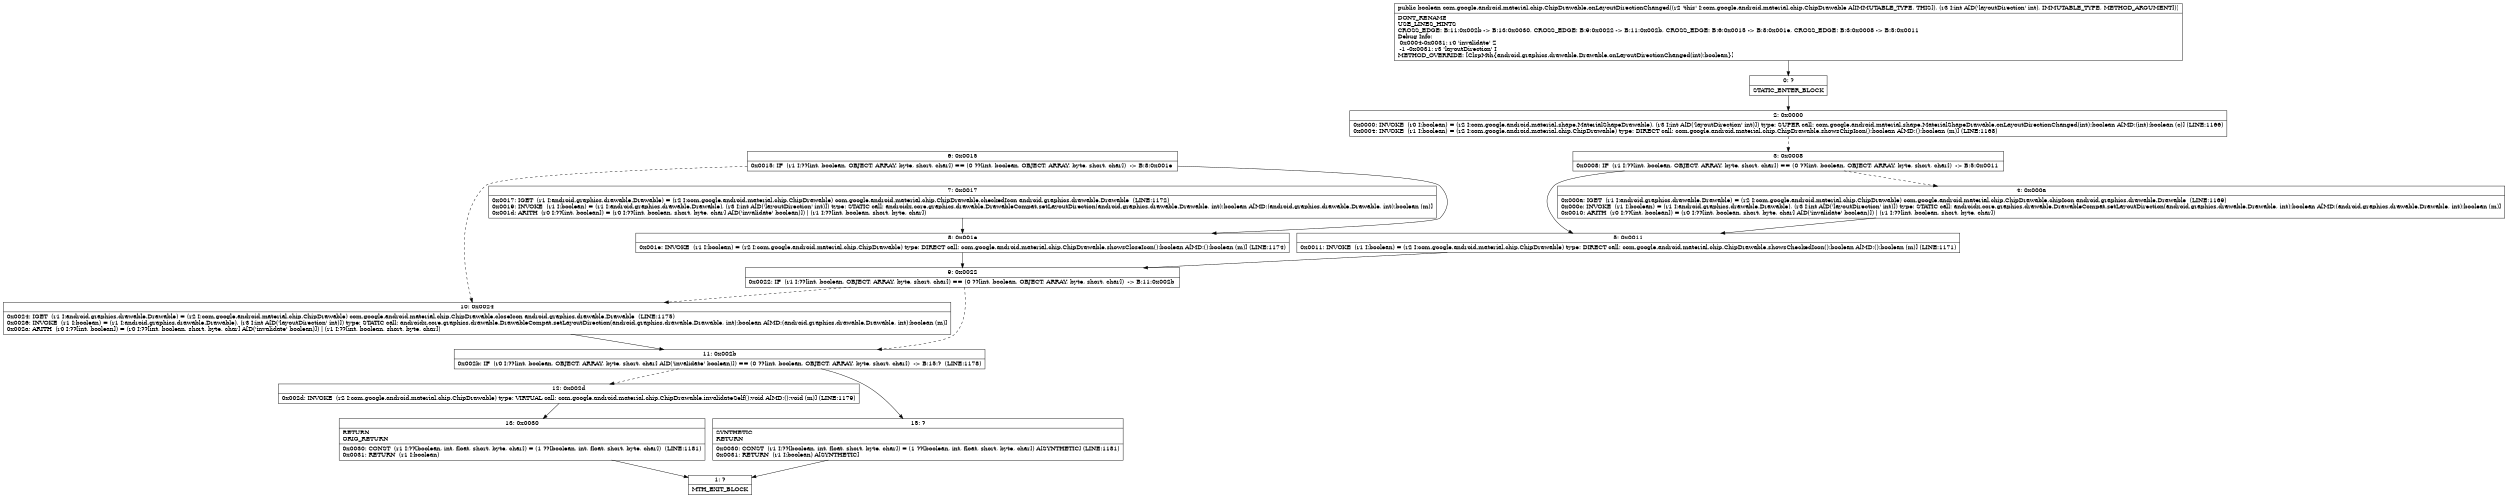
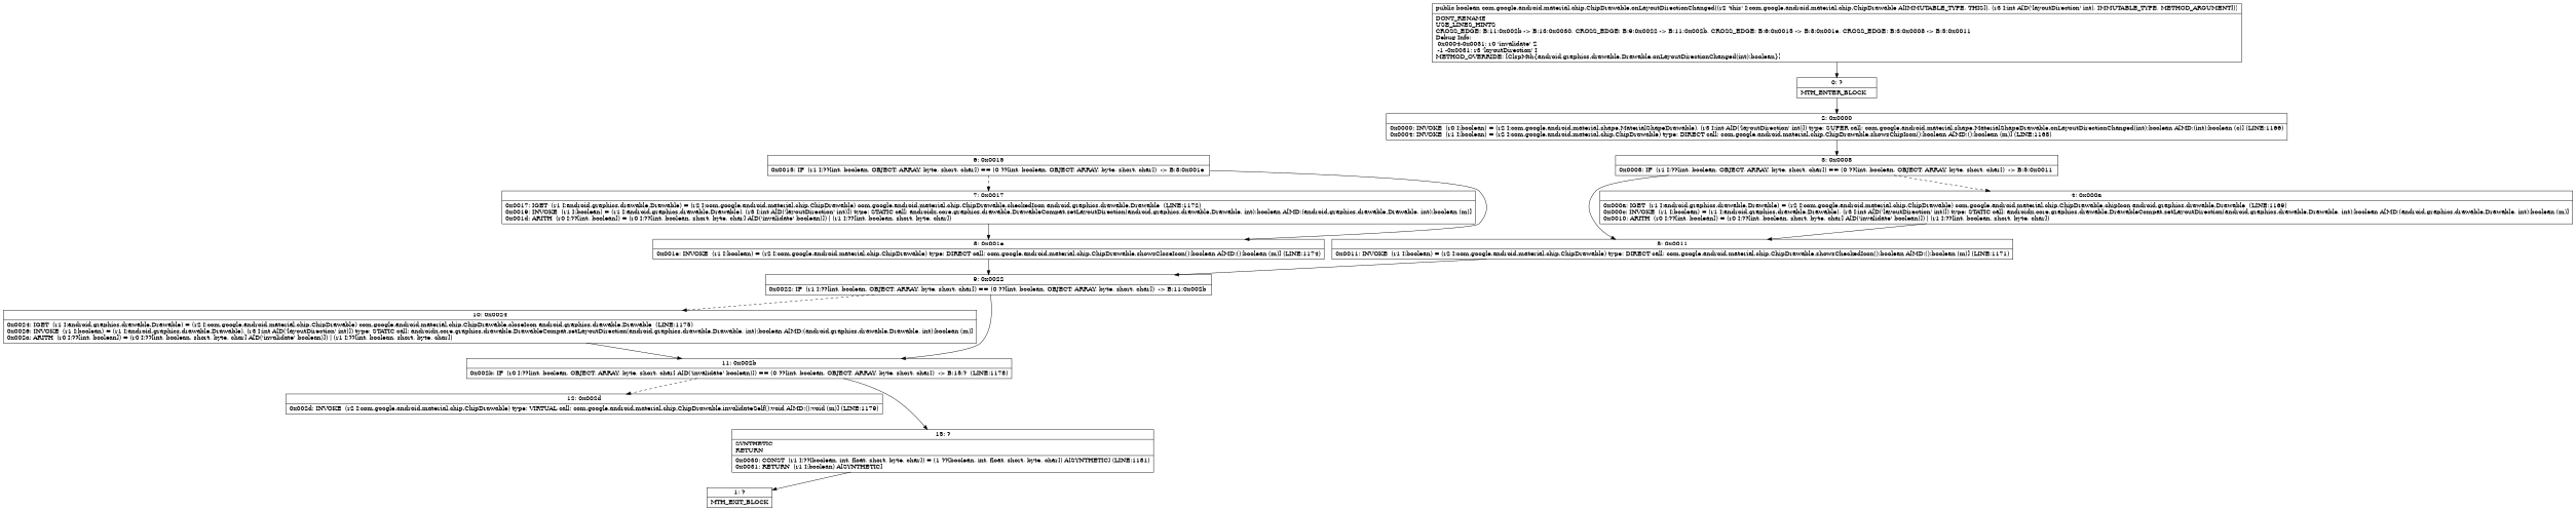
  digraph {
    node [shape=record]
-   n1 [label="{0\:\ ?|STATIC_ENTER_BLOCK\l}"]
+   n1 [label="{0\:\ ?|MTH_ENTER_BLOCK\l}"]
    n2 [label="{2\:\ 0x0000|0x0000: INVOKE  (r0 I:boolean) = (r2 I:com.google.android.material.shape.MaterialShapeDrawable), (r3 I:int A[D('layoutDirection' int)]) type: SUPER call: com.google.android.material.shape.MaterialShapeDrawable.onLayoutDirectionChanged(int):boolean A[MD:(int):boolean (c)] (LINE:1166)\l0x0004: INVOKE  (r1 I:boolean) = (r2 I:com.google.android.material.chip.ChipDrawable) type: DIRECT call: com.google.android.material.chip.ChipDrawable.showsChipIcon():boolean A[MD:():boolean (m)] (LINE:1168)\l}"]
    n3 [label="{3\:\ 0x0008|0x0008: IF  (r1 I:??[int, boolean, OBJECT, ARRAY, byte, short, char]) == (0 ??[int, boolean, OBJECT, ARRAY, byte, short, char])  \-\> B:5:0x0011 \l}"]
    n4 [label="{4\:\ 0x000a|0x000a: IGET  (r1 I:android.graphics.drawable.Drawable) = (r2 I:com.google.android.material.chip.ChipDrawable) com.google.android.material.chip.ChipDrawable.chipIcon android.graphics.drawable.Drawable  (LINE:1169)\l0x000c: INVOKE  (r1 I:boolean) = (r1 I:android.graphics.drawable.Drawable), (r3 I:int A[D('layoutDirection' int)]) type: STATIC call: androidx.core.graphics.drawable.DrawableCompat.setLayoutDirection(android.graphics.drawable.Drawable, int):boolean A[MD:(android.graphics.drawable.Drawable, int):boolean (m)]\l0x0010: ARITH  (r0 I:??[int, boolean]) = (r0 I:??[int, boolean, short, byte, char] A[D('invalidate' boolean)]) \| (r1 I:??[int, boolean, short, byte, char]) \l}"]
    n5 [label="{5\:\ 0x0011|0x0011: INVOKE  (r1 I:boolean) = (r2 I:com.google.android.material.chip.ChipDrawable) type: DIRECT call: com.google.android.material.chip.ChipDrawable.showsCheckedIcon():boolean A[MD:():boolean (m)] (LINE:1171)\l}"]
    n6 [label="{9\:\ 0x0022|0x0022: IF  (r1 I:??[int, boolean, OBJECT, ARRAY, byte, short, char]) == (0 ??[int, boolean, OBJECT, ARRAY, byte, short, char])  \-\> B:11:0x002b \l}"]
    n7 [label="{6\:\ 0x0015|0x0015: IF  (r1 I:??[int, boolean, OBJECT, ARRAY, byte, short, char]) == (0 ??[int, boolean, OBJECT, ARRAY, byte, short, char])  \-\> B:8:0x001e \l}"]
    n8 [label="{7\:\ 0x0017|0x0017: IGET  (r1 I:android.graphics.drawable.Drawable) = (r2 I:com.google.android.material.chip.ChipDrawable) com.google.android.material.chip.ChipDrawable.checkedIcon android.graphics.drawable.Drawable  (LINE:1172)\l0x0019: INVOKE  (r1 I:boolean) = (r1 I:android.graphics.drawable.Drawable), (r3 I:int A[D('layoutDirection' int)]) type: STATIC call: androidx.core.graphics.drawable.DrawableCompat.setLayoutDirection(android.graphics.drawable.Drawable, int):boolean A[MD:(android.graphics.drawable.Drawable, int):boolean (m)]\l0x001d: ARITH  (r0 I:??[int, boolean]) = (r0 I:??[int, boolean, short, byte, char] A[D('invalidate' boolean)]) \| (r1 I:??[int, boolean, short, byte, char]) \l}"]
    n9 [label="{8\:\ 0x001e|0x001e: INVOKE  (r1 I:boolean) = (r2 I:com.google.android.material.chip.ChipDrawable) type: DIRECT call: com.google.android.material.chip.ChipDrawable.showsCloseIcon():boolean A[MD:():boolean (m)] (LINE:1174)\l}"]
    n10 [label="{10\:\ 0x0024|0x0024: IGET  (r1 I:android.graphics.drawable.Drawable) = (r2 I:com.google.android.material.chip.ChipDrawable) com.google.android.material.chip.ChipDrawable.closeIcon android.graphics.drawable.Drawable  (LINE:1175)\l0x0026: INVOKE  (r1 I:boolean) = (r1 I:android.graphics.drawable.Drawable), (r3 I:int A[D('layoutDirection' int)]) type: STATIC call: androidx.core.graphics.drawable.DrawableCompat.setLayoutDirection(android.graphics.drawable.Drawable, int):boolean A[MD:(android.graphics.drawable.Drawable, int):boolean (m)]\l0x002a: ARITH  (r0 I:??[int, boolean]) = (r0 I:??[int, boolean, short, byte, char] A[D('invalidate' boolean)]) \| (r1 I:??[int, boolean, short, byte, char]) \l}"]
    n11 [label="{11\:\ 0x002b|0x002b: IF  (r0 I:??[int, boolean, OBJECT, ARRAY, byte, short, char] A[D('invalidate' boolean)]) == (0 ??[int, boolean, OBJECT, ARRAY, byte, short, char])  \-\> B:15:?  (LINE:1178)\l}"]
    n12 [label="{12\:\ 0x002d|0x002d: INVOKE  (r2 I:com.google.android.material.chip.ChipDrawable) type: VIRTUAL call: com.google.android.material.chip.ChipDrawable.invalidateSelf():void A[MD:():void (m)] (LINE:1179)\l}"]
    n13 [label="{15\:\ ?|SYNTHETIC\lRETURN\l|0x0030: CONST  (r1 I:??[boolean, int, float, short, byte, char]) = (1 ??[boolean, int, float, short, byte, char]) A[SYNTHETIC] (LINE:1181)\l0x0031: RETURN  (r1 I:boolean) A[SYNTHETIC]\l}"]
-   n14 [label="{13\:\ 0x0030|RETURN\lORIG_RETURN\l|0x0030: CONST  (r1 I:??[boolean, int, float, short, byte, char]) = (1 ??[boolean, int, float, short, byte, char])  (LINE:1181)\l0x0031: RETURN  (r1 I:boolean) \l}"]
    n15 [label="{1\:\ ?|MTH_EXIT_BLOCK\l}"]
    n16 [label="{public boolean com.google.android.material.chip.ChipDrawable.onLayoutDirectionChanged((r2 'this' I:com.google.android.material.chip.ChipDrawable A[IMMUTABLE_TYPE, THIS]), (r3 I:int A[D('layoutDirection' int), IMMUTABLE_TYPE, METHOD_ARGUMENT]))  | DONT_RENAME\lUSE_LINES_HINTS\lCROSS_EDGE: B:11:0x002b \-\> B:13:0x0030, CROSS_EDGE: B:9:0x0022 \-\> B:11:0x002b, CROSS_EDGE: B:6:0x0015 \-\> B:8:0x001e, CROSS_EDGE: B:3:0x0008 \-\> B:5:0x0011\lDebug Info:\l  0x0004\-0x0031: r0 'invalidate' Z\l  \-1 \-0x0031: r3 'layoutDirection' I\lMETHOD_OVERRIDE: [ClspMth\{android.graphics.drawable.Drawable.onLayoutDirectionChanged(int):boolean\}]\l}"]
    n1 -> n2
-   n2 -> n3 [style=dashed]
+   n2 -> n3
    n3 -> n4 [style=dashed]
    n3 -> n5
    n4 -> n5
    n5 -> n6
    n6 -> n10 [style=dashed]
-   n6 -> n11 [style=dashed]
-   n7 -> n10 [style=dashed]
+   n6 -> n11
+   n7 -> n8 [style=dashed]
    n7 -> n9
    n8 -> n9
    n9 -> n6
    n10 -> n11
    n11 -> n12 [style=dashed]
    n11 -> n13
-   n12 -> n14
    n13 -> n15
-   n14 -> n15
    n16 -> n1
  }
